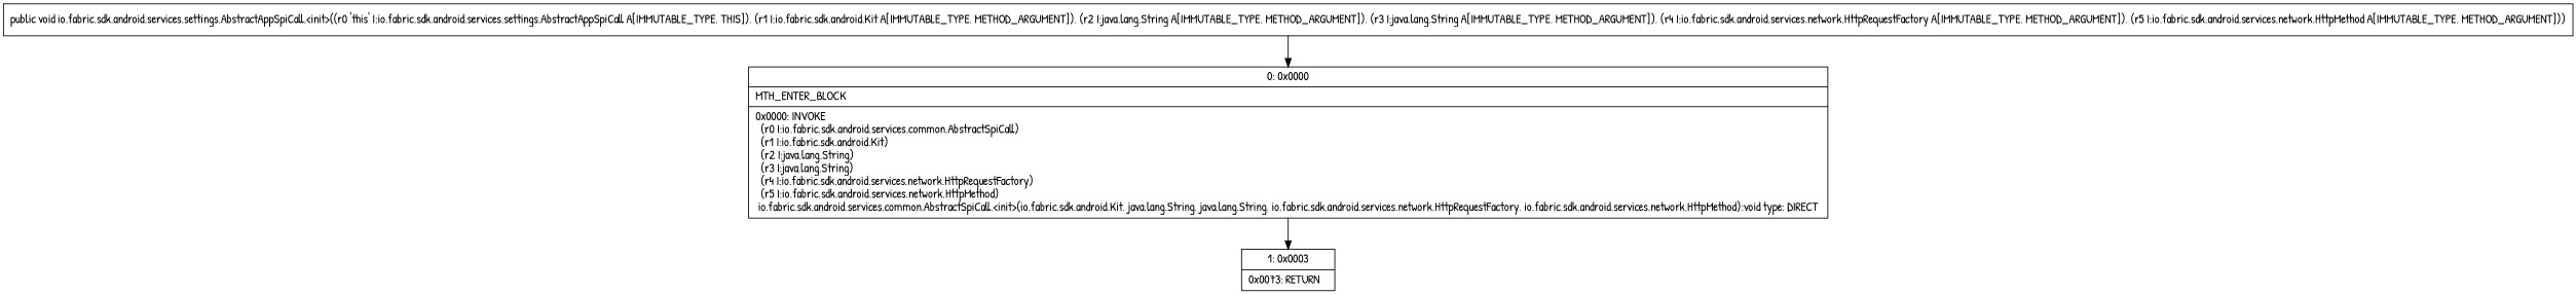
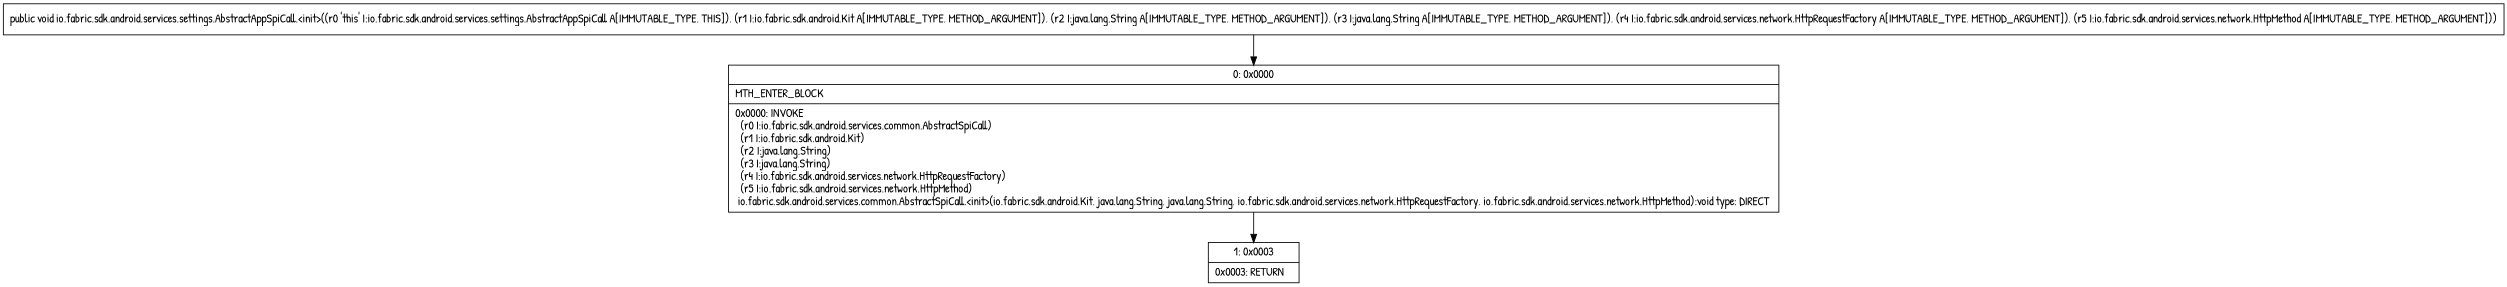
  digraph {
    fontname="Patrick Hand"
    node [shape=record fontname="Patrick Hand"]
    edge [fontname="Patrick Hand"]
    n1 [label="{0\:\ 0x0000|MTH_ENTER_BLOCK\l|0x0000: INVOKE  \l  (r0 I:io.fabric.sdk.android.services.common.AbstractSpiCall)\l  (r1 I:io.fabric.sdk.android.Kit)\l  (r2 I:java.lang.String)\l  (r3 I:java.lang.String)\l  (r4 I:io.fabric.sdk.android.services.network.HttpRequestFactory)\l  (r5 I:io.fabric.sdk.android.services.network.HttpMethod)\l io.fabric.sdk.android.services.common.AbstractSpiCall.\<init\>(io.fabric.sdk.android.Kit, java.lang.String, java.lang.String, io.fabric.sdk.android.services.network.HttpRequestFactory, io.fabric.sdk.android.services.network.HttpMethod):void type: DIRECT \l}"]
-   n2 [label="{1\:\ 0x0003|0x0073: RETURN   \l}"]
+   n2 [label="{1\:\ 0x0003|0x0003: RETURN   \l}"]
    n3 [label="{public void io.fabric.sdk.android.services.settings.AbstractAppSpiCall.\<init\>((r0 'this' I:io.fabric.sdk.android.services.settings.AbstractAppSpiCall A[IMMUTABLE_TYPE, THIS]), (r1 I:io.fabric.sdk.android.Kit A[IMMUTABLE_TYPE, METHOD_ARGUMENT]), (r2 I:java.lang.String A[IMMUTABLE_TYPE, METHOD_ARGUMENT]), (r3 I:java.lang.String A[IMMUTABLE_TYPE, METHOD_ARGUMENT]), (r4 I:io.fabric.sdk.android.services.network.HttpRequestFactory A[IMMUTABLE_TYPE, METHOD_ARGUMENT]), (r5 I:io.fabric.sdk.android.services.network.HttpMethod A[IMMUTABLE_TYPE, METHOD_ARGUMENT])) }"]
    n1 -> n2
    n3 -> n1
  }
